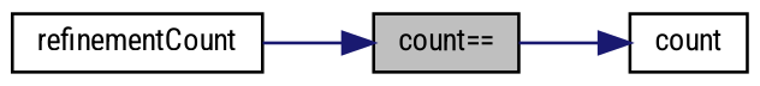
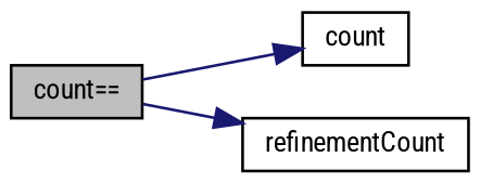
  digraph {
    fontname="Roboto Condensed"
    rankdir=LR
    node [color=black fontname="Roboto Condensed" fontsize=10 shape=record]
    edge [color=midnightblue fontname="Roboto Condensed" fontsize=10 labelfontname=Helvetica labelfontsize=10 style=solid]
    n1 [fillcolor=grey75 fontcolor=black height=0.2 label="count==" style=filled width=0.4]
    n2 [height=0.2 label=count width=0.4]
    n3 [height=0.2 label=refinementCount width=0.4]
    n1 -> n2
-   n3 -> n1
+   n1 -> n3
  }
